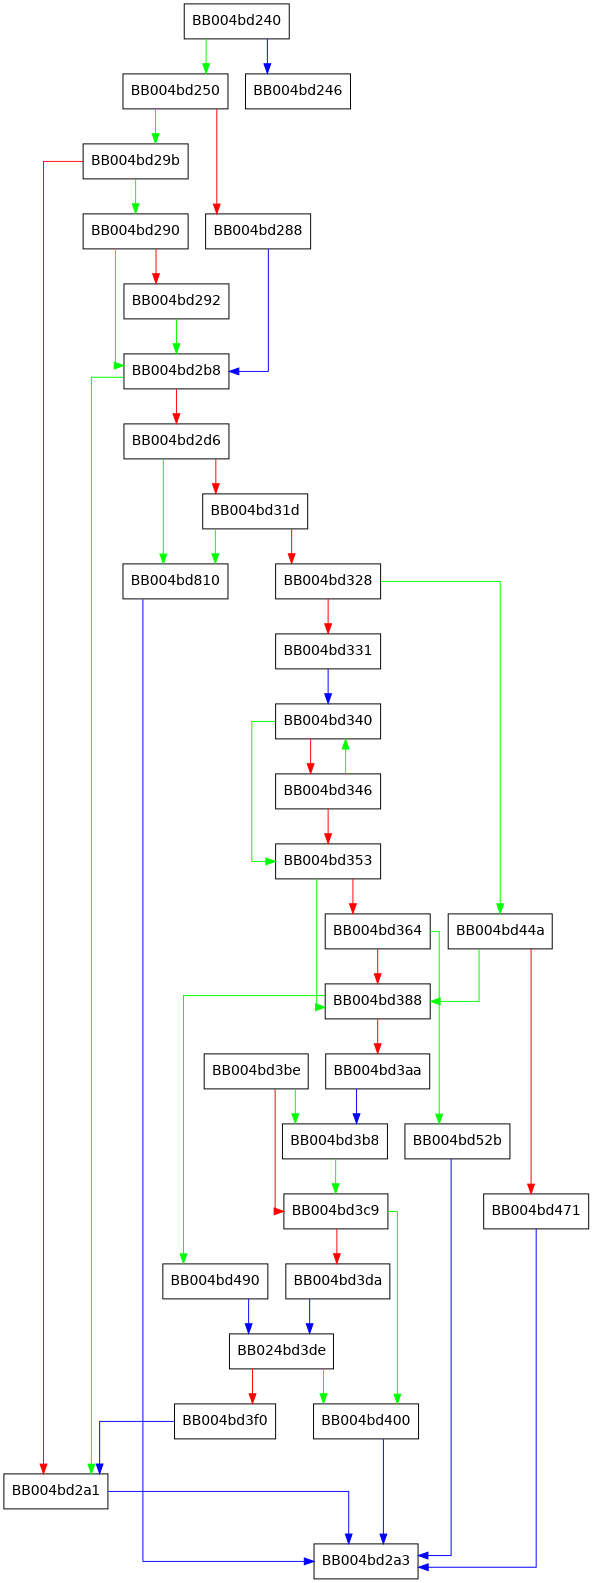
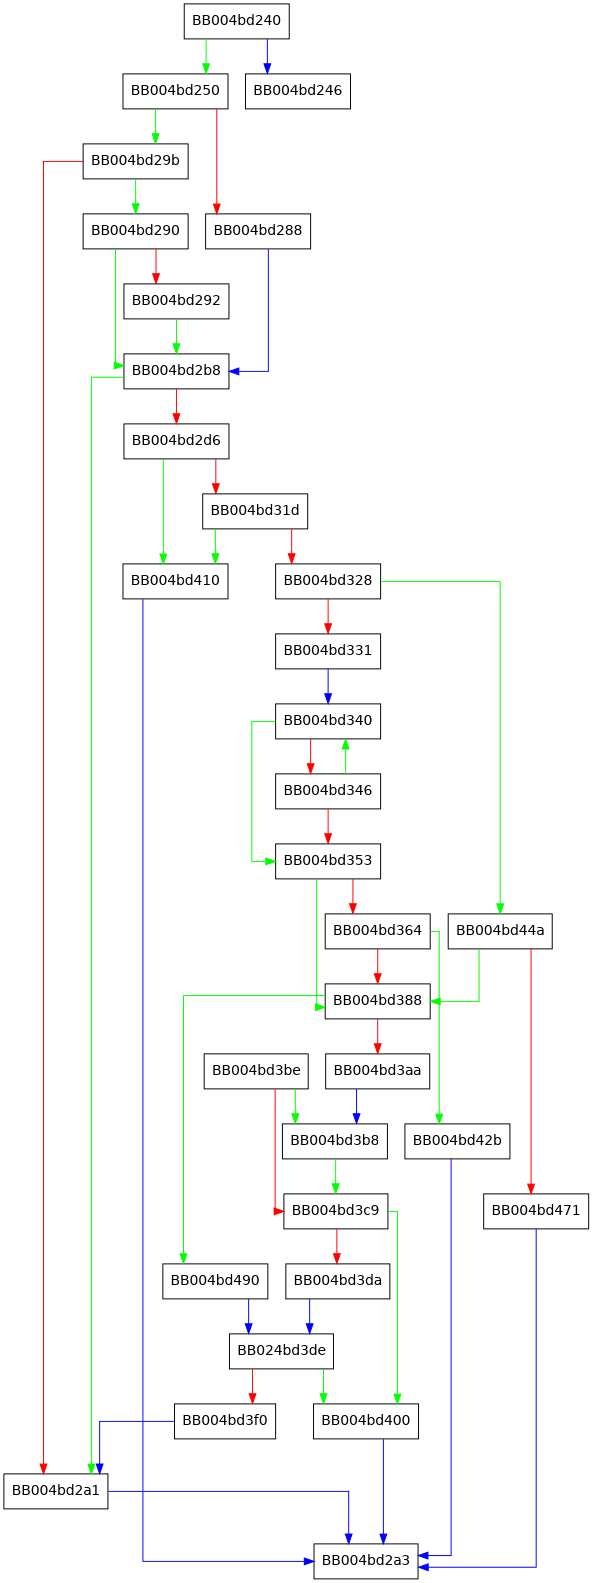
  digraph {
    fontname="DejaVu Sans"
    splines=ortho
    node [fontname="DejaVu Sans" shape=box]
    edge [color=green fontname="DejaVu Sans"]
    BB004bd240
    BB004bd250
    BB004bd246
    BB004bd29b
    BB004bd288
    BB004bd290
    BB004bd2a1
    BB004bd2b8
    BB004bd292
    BB004bd2a3
    BB004bd2d6
-   BB004bd410 [label=BB004bd810]
+   BB004bd410
    BB004bd31d
    BB004bd328
    BB004bd44a
    BB004bd331
    BB004bd388
    BB004bd471
    BB004bd340
    BB004bd490
    BB004bd3aa
    BB004bd353
    BB004bd346
    BB004bd364
-   BB004bd42b [label=BB004bd52b]
+   BB004bd42b
    n26 [label=BB024bd3de]
    BB004bd3b8
    BB004bd400
    BB004bd3f0
    BB004bd3c9
    BB004bd3da
    BB004bd3be
    BB004bd240 -> BB004bd250
    BB004bd240 -> BB004bd246 [color=blue]
    BB004bd250 -> BB004bd29b
    BB004bd250 -> BB004bd288 [color=red]
    BB004bd29b -> BB004bd290
    BB004bd29b -> BB004bd2a1 [color=red]
    BB004bd288 -> BB004bd2b8 [color=blue]
    BB004bd290 -> BB004bd2b8
    BB004bd290 -> BB004bd292 [color=red]
    BB004bd2a1 -> BB004bd2a3 [color=blue]
    BB004bd2b8 -> BB004bd2a1
    BB004bd2b8 -> BB004bd2d6 [color=red]
    BB004bd292 -> BB004bd2b8
    BB004bd2d6 -> BB004bd410
    BB004bd2d6 -> BB004bd31d [color=red]
    BB004bd410 -> BB004bd2a3 [color=blue]
    BB004bd31d -> BB004bd410
    BB004bd31d -> BB004bd328 [color=red]
    BB004bd328 -> BB004bd44a
    BB004bd328 -> BB004bd331 [color=red]
    BB004bd44a -> BB004bd388
    BB004bd44a -> BB004bd471 [color=red]
    BB004bd331 -> BB004bd340 [color=blue]
    BB004bd388 -> BB004bd490
    BB004bd388 -> BB004bd3aa [color=red]
    BB004bd471 -> BB004bd2a3 [color=blue]
    BB004bd340 -> BB004bd353
    BB004bd340 -> BB004bd346 [color=red]
    BB004bd490 -> n26 [color=blue]
    BB004bd3aa -> BB004bd3b8 [color=blue]
    BB004bd353 -> BB004bd388
    BB004bd353 -> BB004bd364 [color=red]
    BB004bd346 -> BB004bd340
    BB004bd346 -> BB004bd353 [color=red]
    BB004bd364 -> BB004bd388 [color=red]
    BB004bd364 -> BB004bd42b
    BB004bd42b -> BB004bd2a3 [color=blue]
    n26 -> BB004bd400
    n26 -> BB004bd3f0 [color=red]
    BB004bd3b8 -> BB004bd3c9
    BB004bd400 -> BB004bd2a3 [color=blue]
    BB004bd3f0 -> BB004bd2a1 [color=blue]
    BB004bd3c9 -> BB004bd400
    BB004bd3c9 -> BB004bd3da [color=red]
    BB004bd3da -> n26 [color=blue]
    BB004bd3be -> BB004bd3b8
    BB004bd3be -> BB004bd3c9 [color=red]
  }
